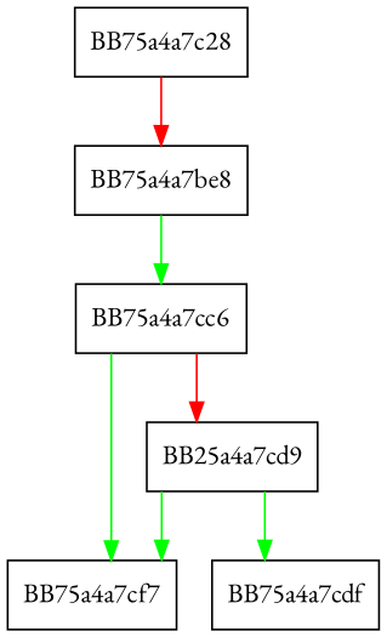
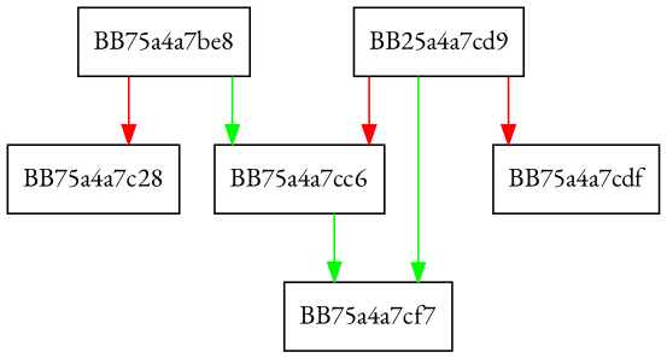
  digraph {
    fontname="EB Garamond"
    splines=ortho
    node [fontname="EB Garamond" shape=box]
    edge [color=green fontname="EB Garamond"]
    BB75a4a7be8
    BB75a4a7cc6
    BB75a4a7c28
    BB75a4a7cf7
    n5 [label=BB25a4a7cd9]
    BB75a4a7cdf
    BB75a4a7be8 -> BB75a4a7cc6
-   BB75a4a7c28 -> BB75a4a7be8 [color=red]
+   BB75a4a7be8 -> BB75a4a7c28 [color=red]
    BB75a4a7cc6 -> BB75a4a7cf7
-   BB75a4a7cc6 -> n5 [color=red]
+   n5 -> BB75a4a7cc6 [color=red]
    n5 -> BB75a4a7cf7
-   n5 -> BB75a4a7cdf
+   n5 -> BB75a4a7cdf [color=red]
  }
